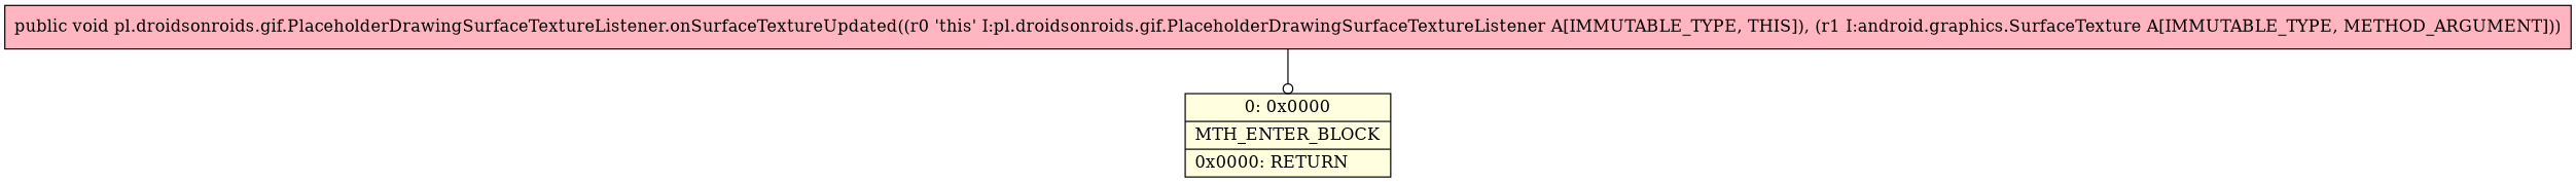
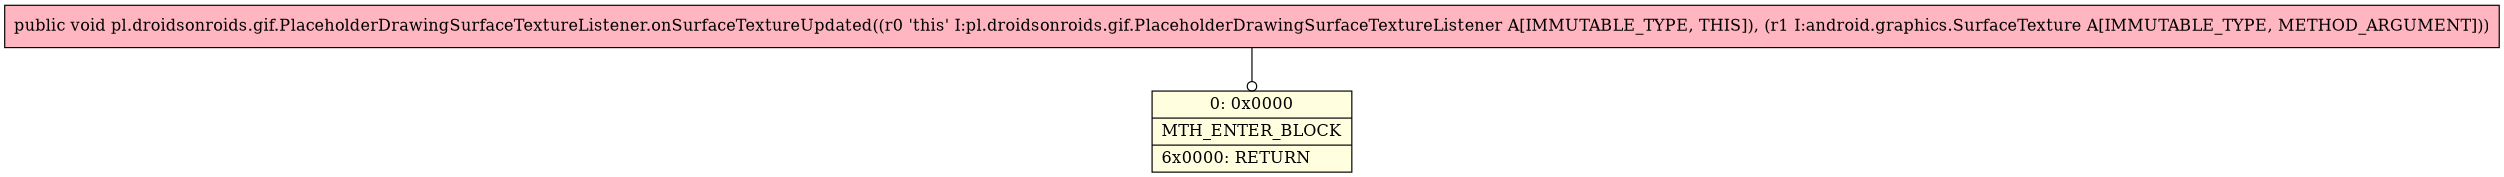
  digraph {
    node [shape=record style=filled]
-   n1 [label="{0\:\ 0x0000|MTH_ENTER_BLOCK\l|0x0000: RETURN   \l}" fillcolor=lightyellow]
+   n1 [label="{0\:\ 0x0000|MTH_ENTER_BLOCK\l|6x0000: RETURN   \l}" fillcolor=lightyellow]
    n2 [label="{public void pl.droidsonroids.gif.PlaceholderDrawingSurfaceTextureListener.onSurfaceTextureUpdated((r0 'this' I:pl.droidsonroids.gif.PlaceholderDrawingSurfaceTextureListener A[IMMUTABLE_TYPE, THIS]), (r1 I:android.graphics.SurfaceTexture A[IMMUTABLE_TYPE, METHOD_ARGUMENT])) }" fillcolor=lightpink]
    n2 -> n1 [style=solid arrowhead=odot]
  }
